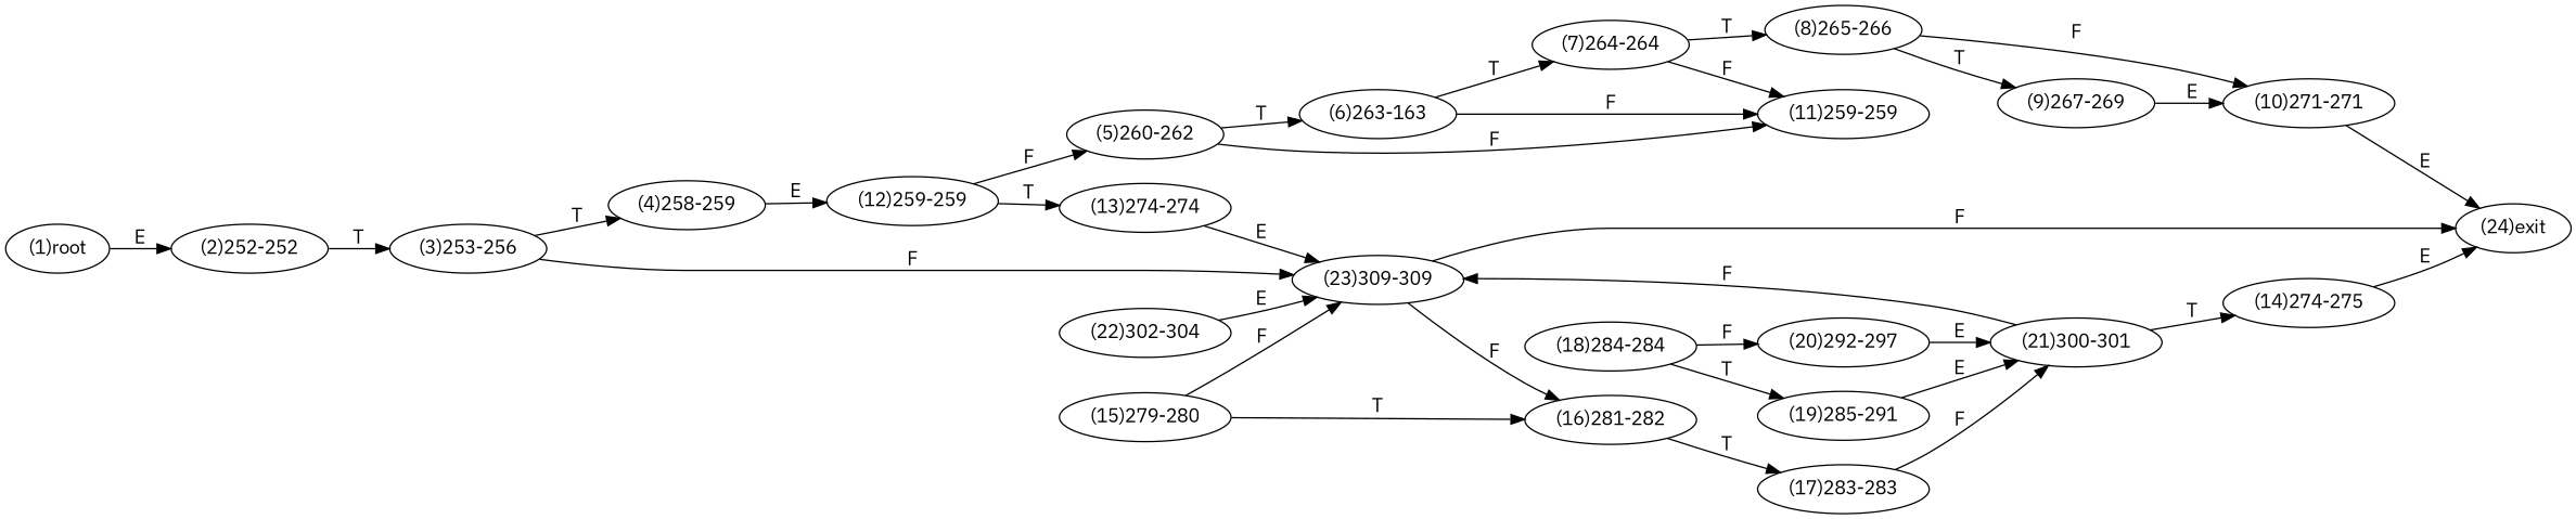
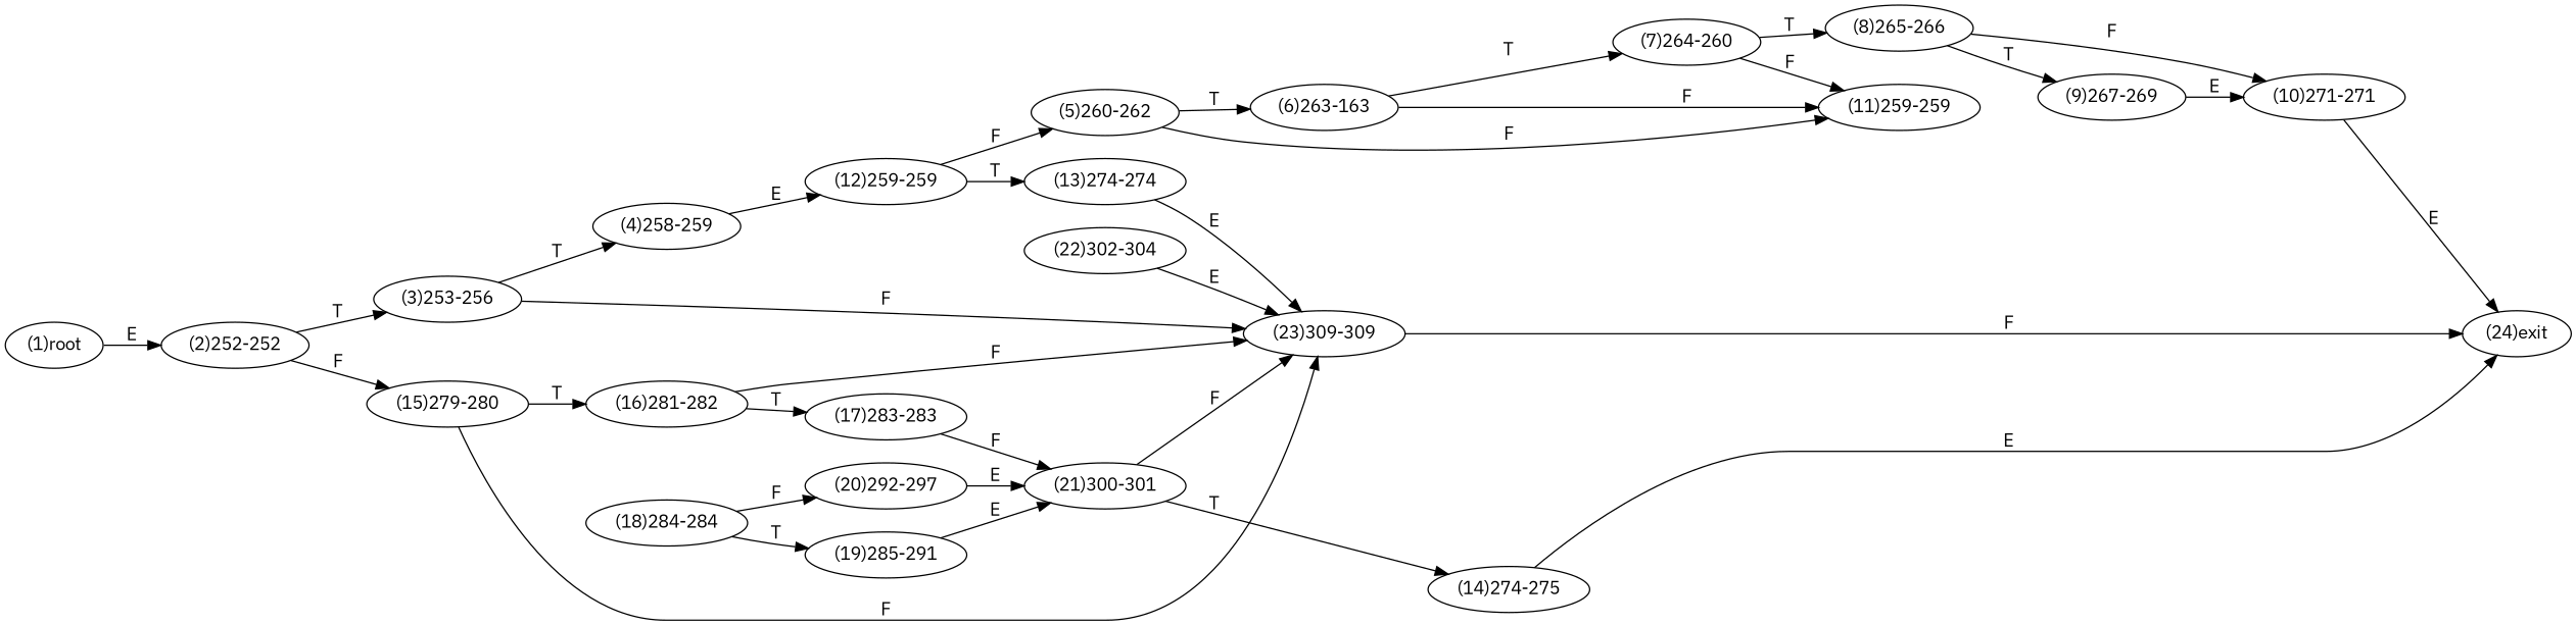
  digraph {
    fontname="IBM Plex Sans"
    rankdir=LR
    node [fontname="IBM Plex Sans"]
    edge [fontname="IBM Plex Sans"]
    n1 [label="(1)root"]
    n2 [label="(2)252-252"]
    n3 [label="(3)253-256"]
    n4 [label="(15)279-280"]
    n5 [label="(4)258-259"]
    n6 [label="(23)309-309"]
    n7 [label="(16)281-282"]
    n8 [label="(12)259-259"]
    n9 [label="(24)exit"]
    n10 [label="(5)260-262"]
    n11 [label="(13)274-274"]
    n12 [label="(6)263-163"]
    n13 [label="(11)259-259"]
-   n14 [label="(7)264-264"]
+   n14 [label="(7)264-260"]
    n15 [label="(8)265-266"]
    n16 [label="(9)267-269"]
    n17 [label="(10)271-271"]
    n18 [label="(14)274-275"]
    n19 [label="(17)283-283"]
    n20 [label="(21)300-301"]
    n21 [label="(18)284-284"]
    n22 [label="(19)285-291"]
    n23 [label="(20)292-297"]
    n24 [label="(22)302-304"]
    n1 -> n2 [label=E]
    n2 -> n3 [label=T]
+   n2 -> n4 [label=F]
    n3 -> n5 [label=T]
    n3 -> n6 [label=F]
    n4 -> n6 [label=F]
    n4 -> n7 [label=T]
    n5 -> n8 [label=E]
    n6 -> n9 [label=F]
-   n6 -> n7 [label=F]
+   n7 -> n6 [label=F]
    n7 -> n19 [label=T]
    n8 -> n10 [label=F]
    n8 -> n11 [label=T]
    n10 -> n12 [label=T]
    n10 -> n13 [label=F]
    n11 -> n6 [label=E]
    n12 -> n13 [label=F]
    n12 -> n14 [label=T]
    n14 -> n13 [label=F]
    n14 -> n15 [label=T]
    n15 -> n16 [label=T]
    n15 -> n17 [label=F]
    n16 -> n17 [label=E]
    n17 -> n9 [label=E]
    n18 -> n9 [label=E]
    n19 -> n20 [label=F]
    n20 -> n6 [label=F]
    n20 -> n18 [label=T]
    n21 -> n22 [label=T]
    n21 -> n23 [label=F]
    n22 -> n20 [label=E]
    n23 -> n20 [label=E]
    n24 -> n6 [label=E]
  }
